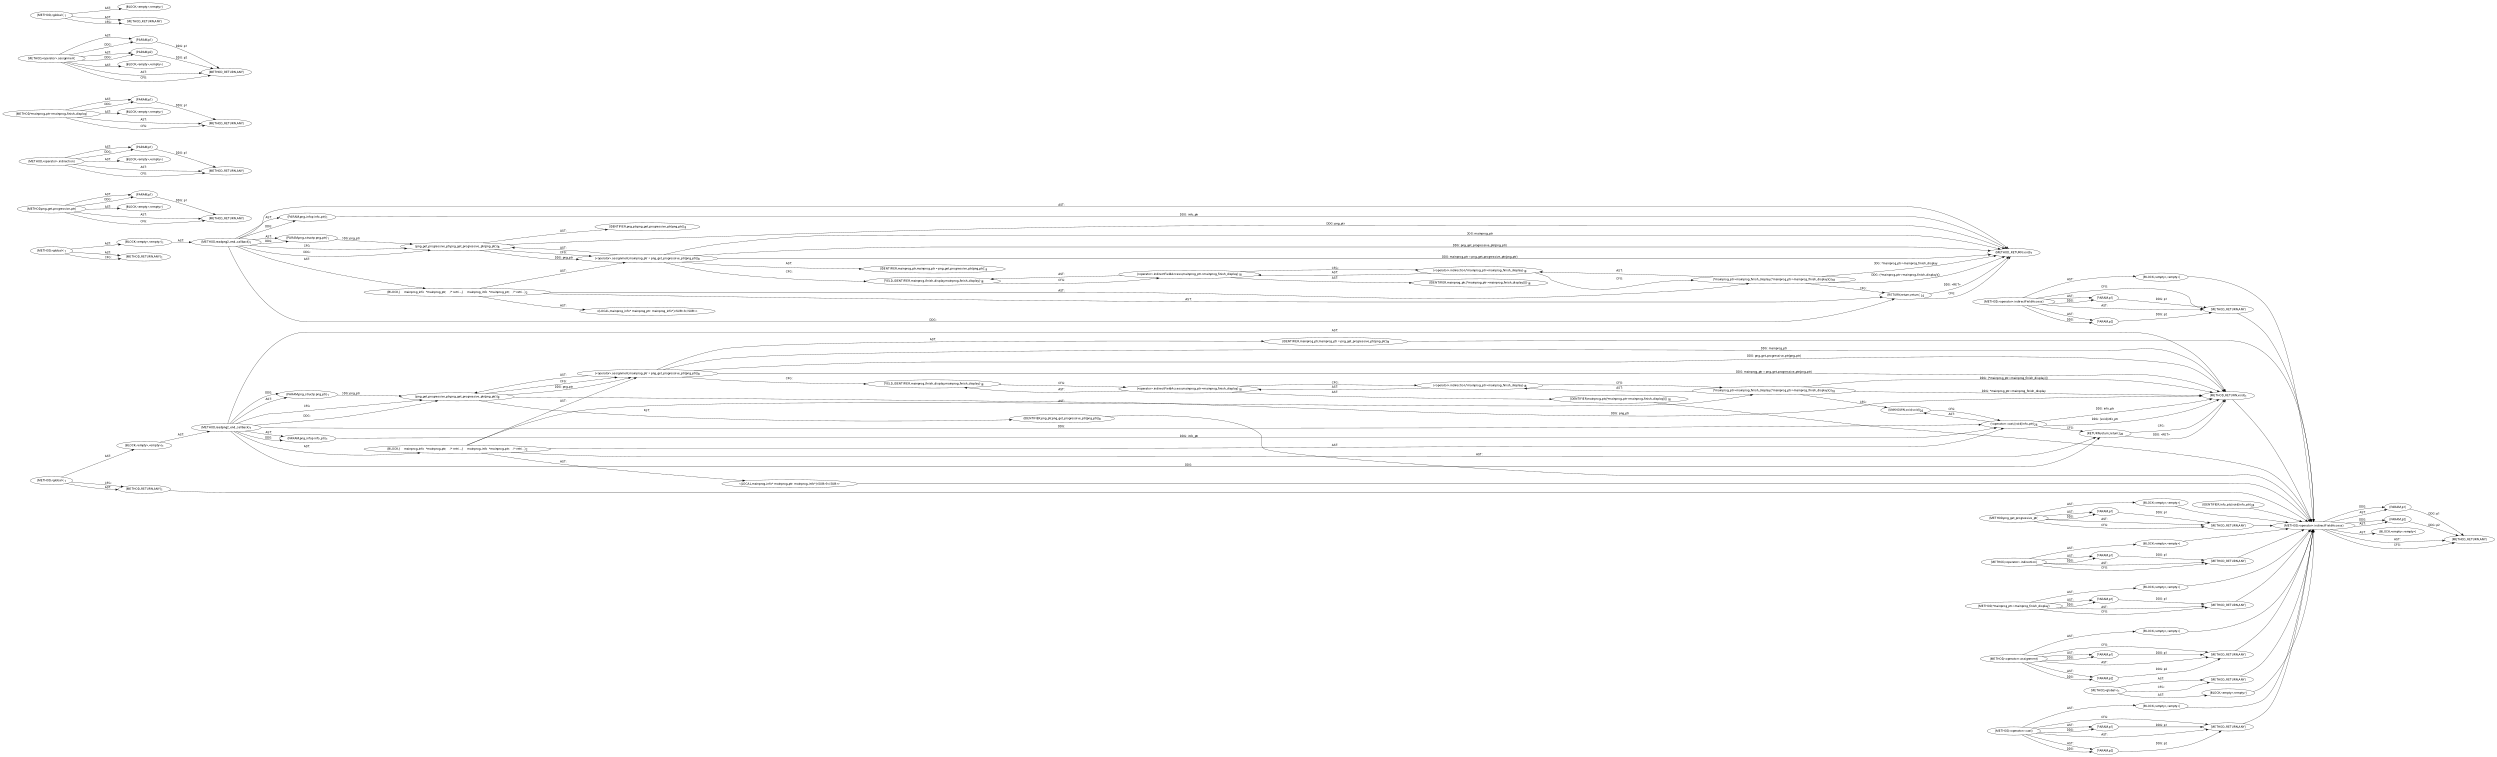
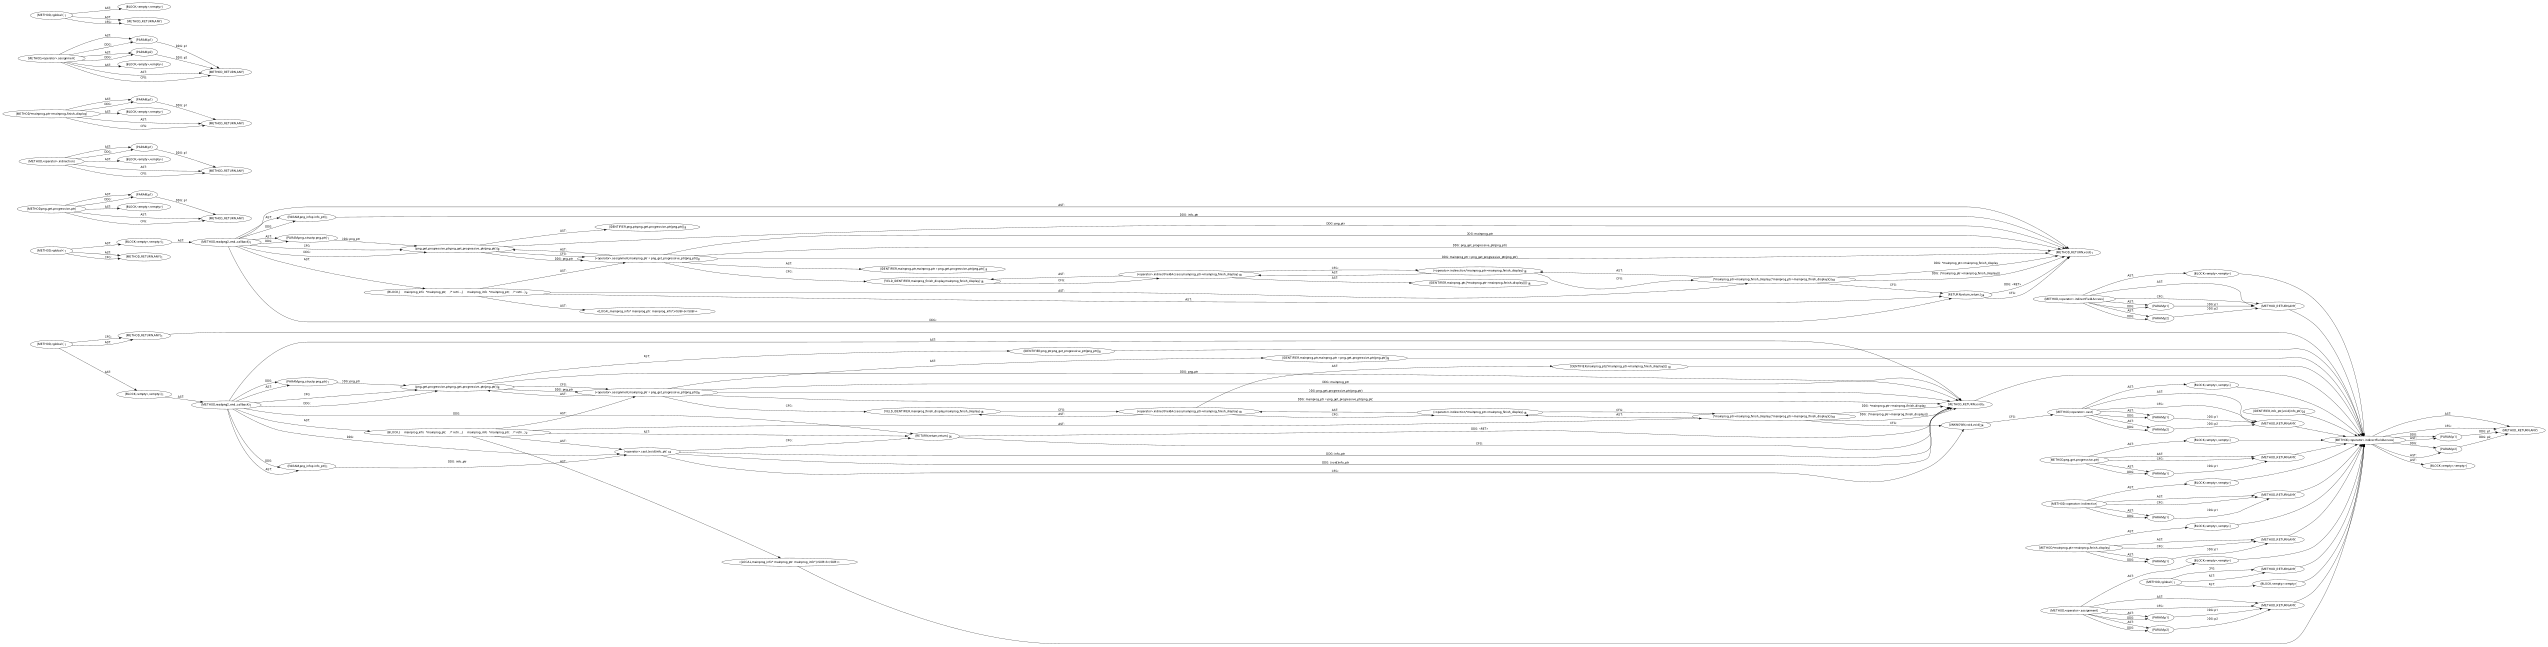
  digraph {
    fontname=Roboto
    rankdir=LR
    node [fontname=Roboto]
    edge [fontname=Roboto]
    n1 [label=<(METHOD,&lt;operator&gt;.indirectFieldAccess)>]
    n2 [label=<(PARAM,p1)>]
    n3 [label=<(PARAM,p2)>]
    n4 [label=<(BLOCK,&lt;empty&gt;,&lt;empty&gt;)>]
    n5 [label=<(METHOD_RETURN,ANY)>]
    n6 [label=<(METHOD,&lt;global&gt;)<SUB>1</SUB>>]
    n7 [label=<(BLOCK,&lt;empty&gt;,&lt;empty&gt;)<SUB>1</SUB>>]
    n8 [label=<(METHOD_RETURN,ANY)<SUB>1</SUB>>]
    n9 [label=<(METHOD,readpng2_end_callback)<SUB>1</SUB>>]
    n10 [label=<(PARAM,png_structp png_ptr)<SUB>1</SUB>>]
    n11 [label=<(PARAM,png_infop info_ptr)<SUB>1</SUB>>]
    n12 [label=<(BLOCK,{     mainprog_info  *mainprog_ptr;    /* retri...,{     mainprog_info  *mainprog_ptr;    /* retri...)<SUB>2</SUB>>]
    n13 [label=<(png_get_progressive_ptr,png_get_progressive_ptr(png_ptr))<SUB>8</SUB>>]
    n14 [label=<(RETURN,return;,return;)<SUB>24</SUB>>]
    n15 [label=<(METHOD_RETURN,void)<SUB>1</SUB>>]
    n16 [label="<(LOCAL,mainprog_info* mainprog_ptr: mainprog_info*)<SUB>3</SUB>>"]
    n17 [label=<(&lt;operator&gt;.assignment,mainprog_ptr = png_get_progressive_ptr(png_ptr))<SUB>8</SUB>>]
    n18 [label=<(*mainprog_ptr-&gt;mainprog_finish_display,(*mainprog_ptr-&gt;mainprog_finish_display)())<SUB>18</SUB>>]
    n19 [label=<(IDENTIFIER,png_ptr,png_get_progressive_ptr(png_ptr))<SUB>8</SUB>>]
    n20 [label=<(IDENTIFIER,mainprog_ptr,mainprog_ptr = png_get_progressive_ptr(png_ptr))<SUB>8</SUB>>]
    n21 [label=<(FIELD_IDENTIFIER,mainprog_finish_display,mainprog_finish_display)<SUB>18</SUB>>]
    n22 [label=<(&lt;operator&gt;.indirection,*mainprog_ptr-&gt;mainprog_finish_display)<SUB>18</SUB>>]
    n23 [label=<(&lt;operator&gt;.indirectFieldAccess,mainprog_ptr-&gt;mainprog_finish_display)<SUB>18</SUB>>]
    n24 [label=<(IDENTIFIER,mainprog_ptr,(*mainprog_ptr-&gt;mainprog_finish_display)())<SUB>18</SUB>>]
    n25 [label=<(METHOD,png_get_progressive_ptr)>]
    n26 [label=<(PARAM,p1)>]
    n27 [label=<(BLOCK,&lt;empty&gt;,&lt;empty&gt;)>]
    n28 [label=<(METHOD_RETURN,ANY)>]
    n29 [label=<(METHOD,&lt;operator&gt;.indirection)>]
    n30 [label=<(PARAM,p1)>]
    n31 [label=<(BLOCK,&lt;empty&gt;,&lt;empty&gt;)>]
    n32 [label=<(METHOD_RETURN,ANY)>]
    n33 [label=<(METHOD,*mainprog_ptr-&gt;mainprog_finish_display)>]
    n34 [label=<(PARAM,p1)>]
    n35 [label=<(BLOCK,&lt;empty&gt;,&lt;empty&gt;)>]
    n36 [label=<(METHOD_RETURN,ANY)>]
    n37 [label=<(METHOD,&lt;operator&gt;.assignment)>]
    n38 [label=<(PARAM,p1)>]
    n39 [label=<(PARAM,p2)>]
    n40 [label=<(BLOCK,&lt;empty&gt;,&lt;empty&gt;)>]
    n41 [label=<(METHOD_RETURN,ANY)>]
    n42 [label=<(METHOD,&lt;global&gt;)<SUB>1</SUB>>]
    n43 [label=<(BLOCK,&lt;empty&gt;,&lt;empty&gt;)>]
    n44 [label=<(METHOD_RETURN,ANY)>]
    n45 [label=<(METHOD,&lt;operator&gt;.indirectFieldAccess)>]
    n46 [label=<(PARAM,p1)>]
    n47 [label=<(PARAM,p2)>]
    n48 [label=<(BLOCK,&lt;empty&gt;,&lt;empty&gt;)>]
    n49 [label=<(METHOD_RETURN,ANY)>]
    n50 [label=<(METHOD,&lt;global&gt;)<SUB>1</SUB>>]
    n51 [label=<(BLOCK,&lt;empty&gt;,&lt;empty&gt;)<SUB>1</SUB>>]
    n52 [label=<(METHOD_RETURN,ANY)<SUB>1</SUB>>]
    n53 [label=<(METHOD,readpng2_end_callback)<SUB>1</SUB>>]
    n54 [label=<(PARAM,png_structp png_ptr)<SUB>1</SUB>>]
    n55 [label=<(PARAM,png_infop info_ptr)<SUB>1</SUB>>]
    n56 [label=<(BLOCK,{     mainprog_info  *mainprog_ptr;    /* retri...,{     mainprog_info  *mainprog_ptr;    /* retri...)<SUB>2</SUB>>]
    n57 [label=<(png_get_progressive_ptr,png_get_progressive_ptr(png_ptr))<SUB>8</SUB>>]
    n58 [label=<(&lt;operator&gt;.cast,(void)info_ptr)<SUB>24</SUB>>]
    n59 [label=<(RETURN,return;,return;)<SUB>26</SUB>>]
    n60 [label=<(METHOD_RETURN,void)<SUB>1</SUB>>]
    n61 [label="<(LOCAL,mainprog_info* mainprog_ptr: mainprog_info*)<SUB>3</SUB>>"]
    n62 [label=<(&lt;operator&gt;.assignment,mainprog_ptr = png_get_progressive_ptr(png_ptr))<SUB>8</SUB>>]
    n63 [label=<(*mainprog_ptr-&gt;mainprog_finish_display,(*mainprog_ptr-&gt;mainprog_finish_display)())<SUB>18</SUB>>]
    n64 [label=<(IDENTIFIER,png_ptr,png_get_progressive_ptr(png_ptr))<SUB>8</SUB>>]
    n65 [label=<(UNKNOWN,void,void)<SUB>24</SUB>>]
    n66 [label=<(IDENTIFIER,mainprog_ptr,mainprog_ptr = png_get_progressive_ptr(png_ptr))<SUB>8</SUB>>]
    n67 [label=<(FIELD_IDENTIFIER,mainprog_finish_display,mainprog_finish_display)<SUB>18</SUB>>]
    n68 [label=<(&lt;operator&gt;.indirection,*mainprog_ptr-&gt;mainprog_finish_display)<SUB>18</SUB>>]
    n69 [label=<(&lt;operator&gt;.indirectFieldAccess,mainprog_ptr-&gt;mainprog_finish_display)<SUB>18</SUB>>]
    n70 [label=<(IDENTIFIER,mainprog_ptr,(*mainprog_ptr-&gt;mainprog_finish_display)())<SUB>18</SUB>>]
    n71 [label=<(IDENTIFIER,info_ptr,(void)info_ptr)<SUB>24</SUB>>]
    n72 [label=<(METHOD,png_get_progressive_ptr)>]
    n73 [label=<(PARAM,p1)>]
    n74 [label=<(BLOCK,&lt;empty&gt;,&lt;empty&gt;)>]
    n75 [label=<(METHOD_RETURN,ANY)>]
    n76 [label=<(METHOD,&lt;operator&gt;.indirection)>]
    n77 [label=<(PARAM,p1)>]
    n78 [label=<(BLOCK,&lt;empty&gt;,&lt;empty&gt;)>]
    n79 [label=<(METHOD_RETURN,ANY)>]
    n80 [label=<(METHOD,*mainprog_ptr-&gt;mainprog_finish_display)>]
    n81 [label=<(PARAM,p1)>]
    n82 [label=<(BLOCK,&lt;empty&gt;,&lt;empty&gt;)>]
    n83 [label=<(METHOD_RETURN,ANY)>]
    n84 [label=<(METHOD,&lt;operator&gt;.assignment)>]
    n85 [label=<(PARAM,p1)>]
    n86 [label=<(PARAM,p2)>]
    n87 [label=<(BLOCK,&lt;empty&gt;,&lt;empty&gt;)>]
    n88 [label=<(METHOD_RETURN,ANY)>]
    n89 [label=<(METHOD,&lt;global&gt;)<SUB>1</SUB>>]
    n90 [label=<(BLOCK,&lt;empty&gt;,&lt;empty&gt;)>]
    n91 [label=<(METHOD_RETURN,ANY)>]
    n92 [label=<(METHOD,&lt;operator&gt;.cast)>]
    n93 [label=<(PARAM,p1)>]
    n94 [label=<(PARAM,p2)>]
    n95 [label=<(BLOCK,&lt;empty&gt;,&lt;empty&gt;)>]
    n96 [label=<(METHOD_RETURN,ANY)>]
    n1 -> n2 [label="AST: "]
    n1 -> n2 [label="DDG: "]
    n1 -> n3 [label="AST: "]
    n1 -> n3 [label="DDG: "]
    n1 -> n4 [label="AST: "]
    n1 -> n5 [label="AST: "]
    n1 -> n5 [label="CFG: "]
    n2 -> n5 [label="DDG: p1"]
    n3 -> n5 [label="DDG: p2"]
    n6 -> n7 [label="AST: "]
    n6 -> n8 [label="AST: "]
    n6 -> n8 [label="CFG: "]
    n7 -> n9 [label="AST: "]
    n9 -> n10 [label="AST: "]
    n9 -> n10 [label="DDG: "]
    n9 -> n11 [label="AST: "]
    n9 -> n11 [label="DDG: "]
    n9 -> n12 [label="AST: "]
    n9 -> n13 [label="CFG: "]
    n9 -> n13 [label="DDG: "]
    n9 -> n14 [label="DDG: "]
    n9 -> n15 [label="AST: "]
    n10 -> n13 [label="DDG: png_ptr"]
    n11 -> n15 [label="DDG: info_ptr"]
    n12 -> n14 [label="AST: "]
    n12 -> n16 [label="AST: "]
    n12 -> n17 [label="AST: "]
    n12 -> n18 [label="AST: "]
    n13 -> n15 [label="DDG: png_ptr"]
    n13 -> n17 [label="CFG: "]
    n13 -> n17 [label="DDG: png_ptr"]
    n13 -> n19 [label="AST: "]
    n14 -> n15 [label="CFG: "]
    n14 -> n15 [label="DDG: &lt;RET&gt;"]
    n17 -> n13 [label="AST: "]
    n17 -> n15 [label="DDG: mainprog_ptr"]
    n17 -> n15 [label="DDG: png_get_progressive_ptr(png_ptr)"]
    n17 -> n15 [label="DDG: mainprog_ptr = png_get_progressive_ptr(png_ptr)"]
    n17 -> n20 [label="AST: "]
    n17 -> n21 [label="CFG: "]
    n18 -> n14 [label="CFG: "]
    n18 -> n15 [label="DDG: *mainprog_ptr-&gt;mainprog_finish_display"]
    n18 -> n15 [label="DDG: (*mainprog_ptr-&gt;mainprog_finish_display)()"]
    n18 -> n22 [label="AST: "]
    n21 -> n23 [label="CFG: "]
    n22 -> n18 [label="CFG: "]
    n22 -> n23 [label="AST: "]
    n23 -> n21 [label="AST: "]
    n23 -> n22 [label="CFG: "]
    n23 -> n24 [label="AST: "]
    n25 -> n26 [label="AST: "]
    n25 -> n26 [label="DDG: "]
    n25 -> n27 [label="AST: "]
    n25 -> n28 [label="AST: "]
    n25 -> n28 [label="CFG: "]
    n26 -> n28 [label="DDG: p1"]
    n29 -> n30 [label="AST: "]
    n29 -> n30 [label="DDG: "]
    n29 -> n31 [label="AST: "]
    n29 -> n32 [label="AST: "]
    n29 -> n32 [label="CFG: "]
    n30 -> n32 [label="DDG: p1"]
    n33 -> n34 [label="AST: "]
    n33 -> n34 [label="DDG: "]
    n33 -> n35 [label="AST: "]
    n33 -> n36 [label="AST: "]
    n33 -> n36 [label="CFG: "]
    n34 -> n36 [label="DDG: p1"]
    n37 -> n38 [label="AST: "]
    n37 -> n38 [label="DDG: "]
    n37 -> n39 [label="AST: "]
    n37 -> n39 [label="DDG: "]
    n37 -> n40 [label="AST: "]
    n37 -> n41 [label="AST: "]
    n37 -> n41 [label="CFG: "]
    n38 -> n41 [label="DDG: p1"]
    n39 -> n41 [label="DDG: p2"]
    n42 -> n43 [label="AST: "]
    n42 -> n44 [label="AST: "]
    n42 -> n44 [label="CFG: "]
    n45 -> n46 [label="AST: "]
    n45 -> n46 [label="DDG: "]
    n45 -> n47 [label="AST: "]
    n45 -> n47 [label="DDG: "]
    n45 -> n48 [label="AST: "]
    n45 -> n49 [label="AST: "]
    n45 -> n49 [label="CFG: "]
    n46 -> n49 [label="DDG: p1"]
    n47 -> n49 [label="DDG: p2"]
    n48 -> n1
    n49 -> n1
    n50 -> n51 [label="AST: "]
    n50 -> n52 [label="AST: "]
    n50 -> n52 [label="CFG: "]
    n51 -> n53 [label="AST: "]
    n52 -> n1
    n53 -> n54 [label="AST: "]
    n53 -> n54 [label="DDG: "]
    n53 -> n55 [label="AST: "]
    n53 -> n55 [label="DDG: "]
    n53 -> n56 [label="AST: "]
    n53 -> n57 [label="CFG: "]
    n53 -> n57 [label="DDG: "]
    n53 -> n58 [label="DDG: "]
    n53 -> n59 [label="DDG: "]
    n53 -> n60 [label="AST: "]
    n54 -> n57 [label="DDG: png_ptr"]
    n55 -> n58 [label="DDG: info_ptr"]
    n56 -> n58 [label="AST: "]
    n56 -> n59 [label="AST: "]
    n56 -> n61 [label="AST: "]
    n56 -> n62 [label="AST: "]
    n56 -> n63 [label="AST: "]
    n57 -> n60 [label="DDG: png_ptr"]
    n57 -> n62 [label="CFG: "]
    n57 -> n62 [label="DDG: png_ptr"]
    n57 -> n64 [label="AST: "]
    n58 -> n59 [label="CFG: "]
    n58 -> n60 [label="DDG: info_ptr"]
    n58 -> n60 [label="DDG: (void)info_ptr"]
-   n58 -> n65 [label="AST: "]
+   n58 -> n65 [label="CFG: "]
    n59 -> n60 [label="CFG: "]
    n59 -> n60 [label="DDG: &lt;RET&gt;"]
    n60 -> n1
    n61 -> n1
    n62 -> n57 [label="AST: "]
    n62 -> n60 [label="DDG: mainprog_ptr"]
    n62 -> n60 [label="DDG: png_get_progressive_ptr(png_ptr)"]
    n62 -> n60 [label="DDG: mainprog_ptr = png_get_progressive_ptr(png_ptr)"]
    n62 -> n66 [label="AST: "]
    n62 -> n67 [label="CFG: "]
    n63 -> n60 [label="DDG: *mainprog_ptr-&gt;mainprog_finish_display"]
    n63 -> n60 [label="DDG: (*mainprog_ptr-&gt;mainprog_finish_display)()"]
    n63 -> n65 [label="CFG: "]
    n63 -> n68 [label="AST: "]
    n64 -> n1
-   n65 -> n58 [label="CFG: "]
+   n65 -> n92 [label="CFG: "]
    n66 -> n1
    n67 -> n69 [label="CFG: "]
    n68 -> n63 [label="CFG: "]
    n68 -> n69 [label="AST: "]
    n69 -> n67 [label="AST: "]
    n69 -> n68 [label="CFG: "]
    n69 -> n70 [label="AST: "]
    n70 -> n1
    n71 -> n1
    n72 -> n73 [label="AST: "]
    n72 -> n73 [label="DDG: "]
    n72 -> n74 [label="AST: "]
    n72 -> n75 [label="AST: "]
    n72 -> n75 [label="CFG: "]
    n73 -> n75 [label="DDG: p1"]
    n74 -> n1
    n75 -> n1
    n76 -> n77 [label="AST: "]
    n76 -> n77 [label="DDG: "]
    n76 -> n78 [label="AST: "]
    n76 -> n79 [label="AST: "]
    n76 -> n79 [label="CFG: "]
    n77 -> n79 [label="DDG: p1"]
    n78 -> n1
    n79 -> n1
    n80 -> n81 [label="AST: "]
    n80 -> n81 [label="DDG: "]
    n80 -> n82 [label="AST: "]
    n80 -> n83 [label="AST: "]
    n80 -> n83 [label="CFG: "]
    n81 -> n83 [label="DDG: p1"]
    n82 -> n1
    n83 -> n1
    n84 -> n85 [label="AST: "]
    n84 -> n85 [label="DDG: "]
    n84 -> n86 [label="AST: "]
    n84 -> n86 [label="DDG: "]
    n84 -> n87 [label="AST: "]
    n84 -> n88 [label="AST: "]
    n84 -> n88 [label="CFG: "]
    n85 -> n88 [label="DDG: p1"]
    n86 -> n88 [label="DDG: p2"]
    n87 -> n1
    n88 -> n1
    n89 -> n90 [label="AST: "]
    n89 -> n91 [label="AST: "]
    n89 -> n91 [label="CFG: "]
    n90 -> n1
    n91 -> n1
    n92 -> n93 [label="AST: "]
    n92 -> n93 [label="DDG: "]
    n92 -> n94 [label="AST: "]
    n92 -> n94 [label="DDG: "]
    n92 -> n95 [label="AST: "]
    n92 -> n96 [label="AST: "]
    n92 -> n96 [label="CFG: "]
    n93 -> n96 [label="DDG: p1"]
    n94 -> n96 [label="DDG: p2"]
    n95 -> n1
    n96 -> n1
  }
